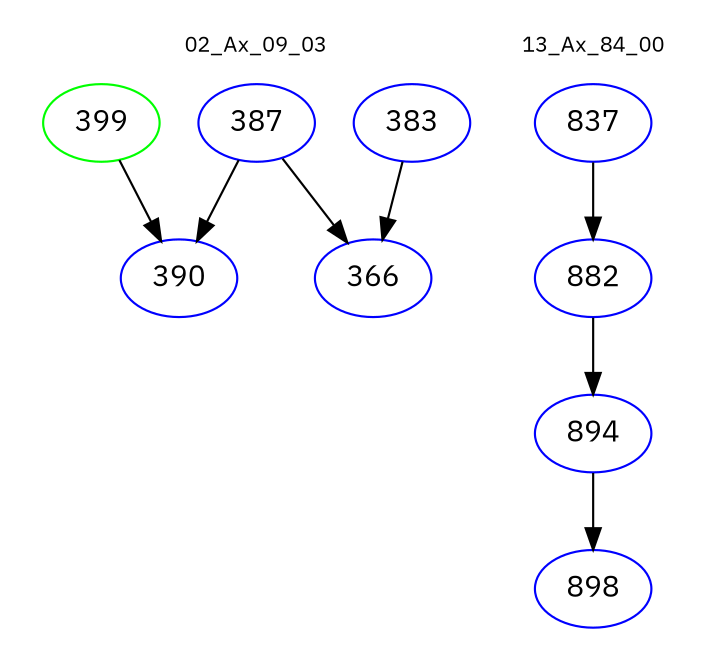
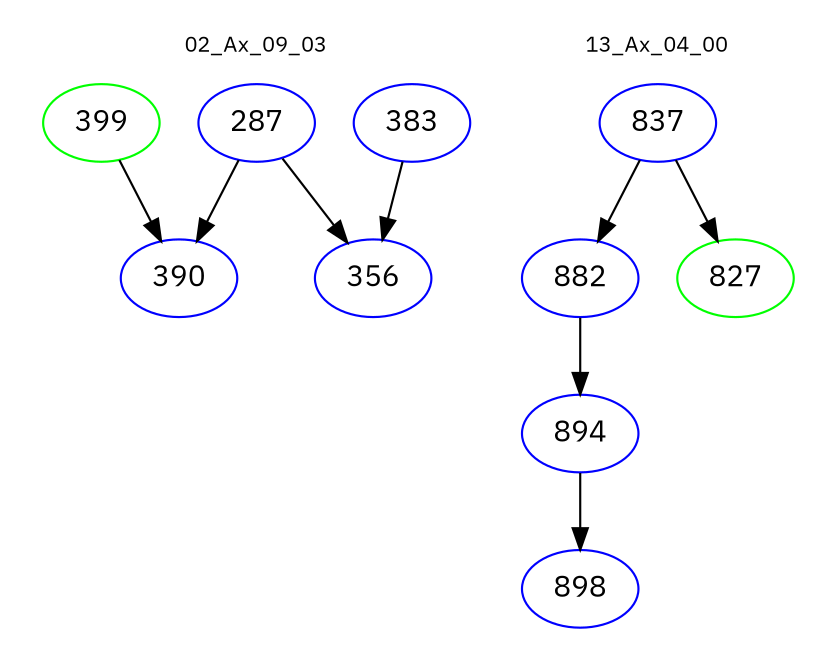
  digraph {
    fontname="IBM Plex Sans"
    node [color=blue fontname="IBM Plex Sans"]
    edge [color=black fontname="IBM Plex Sans"]
-   n1 [label=387]
+   n1 [label=287]
    n2 [label=383]
    n3 [label=390]
-   n4 [label=366]
+   n4 [label=356]
    n5 [color=green label=399]
    n6 [label=882]
    n7 [label=837]
    n8 [label=894]
+   n9 [color=green label=827]
    n10 [label=898]
    subgraph cluster_1 {
      color=white
      fontsize=10
      label="02_Ax_09_03"
      n1
      n2
      n3
      n4
      n5
    }
    subgraph cluster_2 {
      color=white
      fontsize=10
-     label="13_Ax_84_00"
+     label="13_Ax_04_00"
      n6
      n7
      n8
+     n9
      n10
    }
    n1 -> n3
    n1 -> n4
    n2 -> n4
    n5 -> n3
    n6 -> n8
    n7 -> n6
+   n7 -> n9
    n8 -> n10
  }
